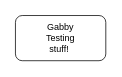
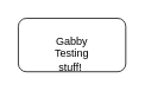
  <mxCell id="0" />
  <mxCell id="1" parent="0" />
  <mxCell id="2" value="" style="rounded=1;whiteSpace=wrap;html=1;" parent="1" vertex="1"><mxGeometry x="20" y="20" width="120" height="60" as="geometry" /></mxCell>
- <mxCell id="3" value="Gabby Testing stuff!&amp;nbsp;" style="text;html=1;strokeColor=none;fillColor=none;align=center;verticalAlign=middle;whiteSpace=wrap;rounded=0;" parent="1" vertex="1"><mxGeometry x="60" y="40" width="40" height="20" as="geometry" /></mxCell>
+ <mxCell id="3" value="Gabby Testing stuff!&amp;nbsp;" style="text;html=1;strokeColor=none;fillColor=none;align=center;verticalAlign=middle;whiteSpace=wrap;rounded=0;" parent="1" vertex="1"><mxGeometry x="60" y="50" width="40" height="20" as="geometry" /></mxCell>
